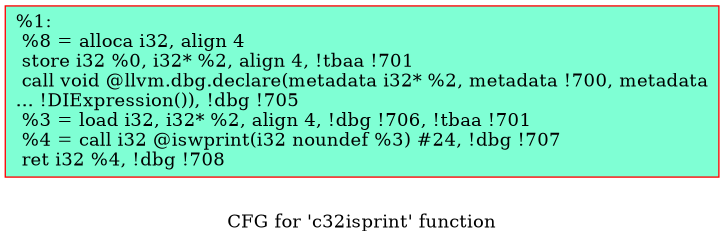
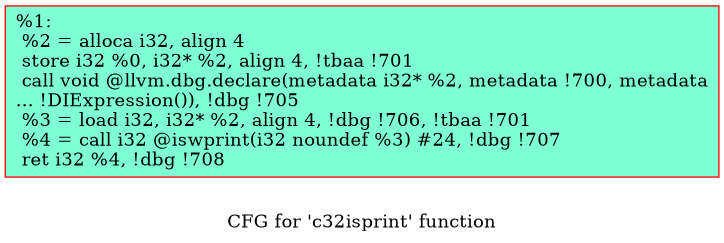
  digraph {
    label="CFG for 'c32isprint' function"
-   n1 [color=red fillcolor=aquamarine label="{%1:\l  %8 = alloca i32, align 4\l  store i32 %0, i32* %2, align 4, !tbaa !701\l  call void @llvm.dbg.declare(metadata i32* %2, metadata !700, metadata\l... !DIExpression()), !dbg !705\l  %3 = load i32, i32* %2, align 4, !dbg !706, !tbaa !701\l  %4 = call i32 @iswprint(i32 noundef %3) #24, !dbg !707\l  ret i32 %4, !dbg !708\l}" shape=record style=filled]
+   n1 [color=red fillcolor=aquamarine label="{%1:\l  %2 = alloca i32, align 4\l  store i32 %0, i32* %2, align 4, !tbaa !701\l  call void @llvm.dbg.declare(metadata i32* %2, metadata !700, metadata\l... !DIExpression()), !dbg !705\l  %3 = load i32, i32* %2, align 4, !dbg !706, !tbaa !701\l  %4 = call i32 @iswprint(i32 noundef %3) #24, !dbg !707\l  ret i32 %4, !dbg !708\l}" shape=record style=filled]
  }
